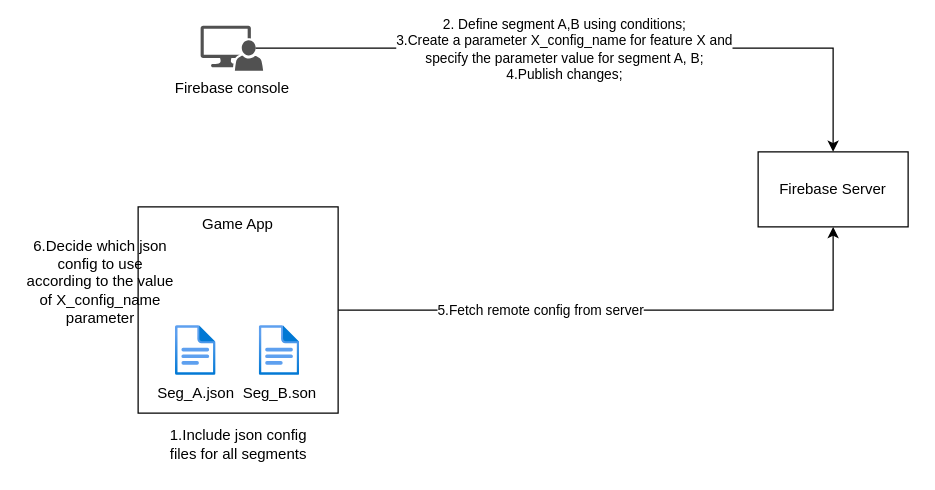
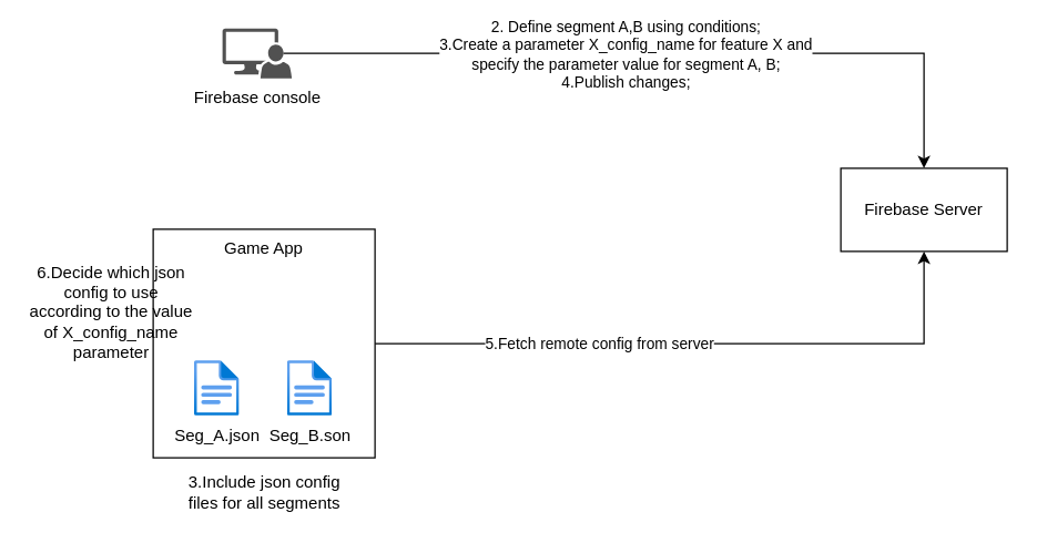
  <mxCell id="0" />
  <mxCell id="1" parent="0" />
  <mxCell id="2" value="Firebase console" style="sketch=0;pointerEvents=1;shadow=0;dashed=0;html=1;strokeColor=none;labelPosition=center;verticalLabelPosition=bottom;verticalAlign=top;align=center;fillColor=#515151;shape=mxgraph.mscae.system_center.admin_console" vertex="1" parent="1"><mxGeometry x="160" y="20" width="50" height="36" as="geometry" /></mxCell>
  <mxCell id="3" style="edgeStyle=orthogonalEdgeStyle;rounded=0;orthogonalLoop=1;jettySize=auto;html=1;exitX=0.88;exitY=0.5;exitDx=0;exitDy=0;exitPerimeter=0;entryX=0.5;entryY=0;entryDx=0;entryDy=0;entryPerimeter=0;" edge="1" parent="1" source="2" target="10"><mxGeometry relative="1" as="geometry"><mxPoint x="184" y="97.45" as="sourcePoint" /><mxPoint x="665.04" y="139.04" as="targetPoint" /></mxGeometry></mxCell>
  <mxCell id="4" value="2. Define segment A,B using conditions;&lt;br&gt;3.Create a parameter X_config_name for feature X and&lt;br&gt;specify the parameter value for segment A, B;&lt;br&gt;4.Publish changes;" style="edgeLabel;html=1;align=center;verticalAlign=middle;resizable=0;points=[];" vertex="1" connectable="0" parent="3"><mxGeometry x="-0.085" relative="1" as="geometry"><mxPoint x="-3" as="offset" /></mxGeometry></mxCell>
  <mxCell id="5" style="edgeStyle=orthogonalEdgeStyle;rounded=0;orthogonalLoop=1;jettySize=auto;html=1;exitX=1;exitY=0.5;exitDx=0;exitDy=0;entryX=0.5;entryY=1;entryDx=0;entryDy=0;" edge="1" parent="1" source="7" target="10"><mxGeometry relative="1" as="geometry"><mxPoint x="666" y="206" as="targetPoint" /><Array as="points"><mxPoint x="666" y="248" /><mxPoint x="666" y="200" /></Array></mxGeometry></mxCell>
  <mxCell id="6" value="5.Fetch remote config from server" style="edgeLabel;html=1;align=center;verticalAlign=middle;resizable=0;points=[];" vertex="1" connectable="0" parent="5"><mxGeometry x="-0.302" y="1" relative="1" as="geometry"><mxPoint y="1" as="offset" /></mxGeometry></mxCell>
  <mxCell id="7" value="Game App" style="rounded=0;whiteSpace=wrap;html=1;verticalAlign=top;" vertex="1" parent="1"><mxGeometry x="110" y="165" width="160" height="165" as="geometry" /></mxCell>
  <mxCell id="8" value="Seg_A.json" style="image;aspect=fixed;html=1;points=[];align=center;fontSize=12;image=img/lib/azure2/general/File.svg;" vertex="1" parent="1"><mxGeometry x="140" y="260" width="32.46" height="40" as="geometry" /></mxCell>
  <mxCell id="9" value="Seg_B.son" style="image;aspect=fixed;html=1;points=[];align=center;fontSize=12;image=img/lib/azure2/general/File.svg;" vertex="1" parent="1"><mxGeometry x="207" y="260" width="32.46" height="40" as="geometry" /></mxCell>
  <mxCell id="10" value="Firebase Server" style="rounded=0;whiteSpace=wrap;html=1;" vertex="1" parent="1"><mxGeometry x="606" y="121" width="120" height="60" as="geometry" /></mxCell>
- <mxCell id="11" value="1.Include json config files for all segments" style="text;html=1;strokeColor=none;fillColor=none;align=center;verticalAlign=middle;whiteSpace=wrap;rounded=0;" vertex="1" parent="1"><mxGeometry x="133.5" y="340" width="113" height="30" as="geometry" /></mxCell>
+ <mxCell id="11" value="3.Include json config files for all segments" style="text;html=1;strokeColor=none;fillColor=none;align=center;verticalAlign=middle;whiteSpace=wrap;rounded=0;" vertex="1" parent="1"><mxGeometry x="133.5" y="340" width="113" height="30" as="geometry" /></mxCell>
  <mxCell id="12" value="6.Decide which json config to use according to the value of&amp;nbsp;X_config_name parameter" style="text;html=1;strokeColor=none;fillColor=none;align=center;verticalAlign=middle;whiteSpace=wrap;rounded=0;" vertex="1" parent="1"><mxGeometry x="20" y="210" width="120" height="30" as="geometry" /></mxCell>
